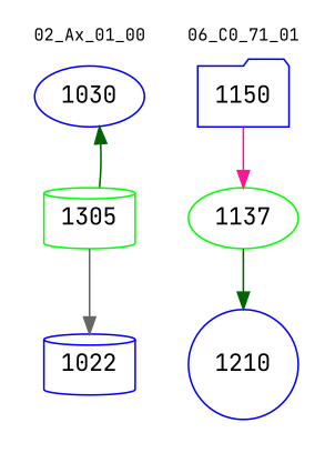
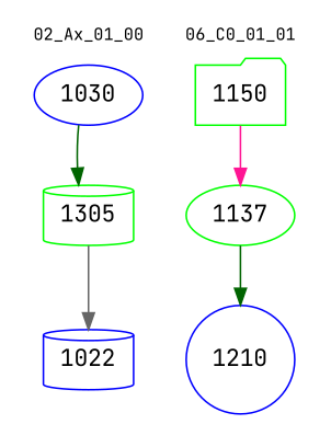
  digraph {
    fontname="JetBrains Mono"
    node [color=blue fontname="JetBrains Mono" shape=ellipse]
    edge [color=darkgreen fontname="JetBrains Mono"]
    n1 [label=1030]
    n2 [color=green label=1305 shape=cylinder]
    n3 [label=1022 shape=cylinder]
-   n4 [label=1150 shape=folder]
+   n4 [color=green label=1150 shape=folder]
    n5 [color=green label=1137]
    n6 [label=1210 shape=circle]
    subgraph cluster_1 {
      color=white
      fontsize=10
      label="02_Ax_01_00"
      n1
      n2
      n3
    }
    subgraph cluster_2 {
      color=white
      fontsize=10
-     label="06_C0_71_01"
+     label="06_C0_01_01"
      n4
      n5
      n6
    }
-   n2 -> n1
+   n1 -> n2
    n2 -> n3 [color=gray40]
    n4 -> n5 [color=deeppink]
    n5 -> n6
  }
